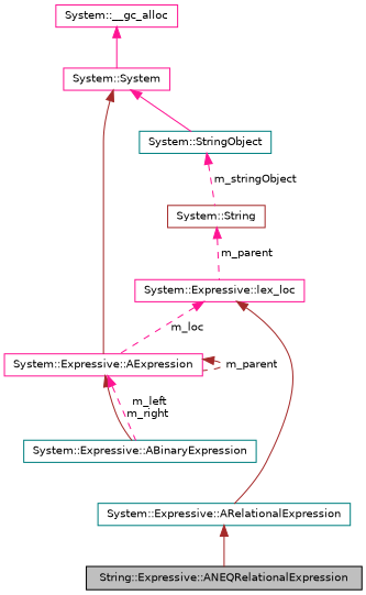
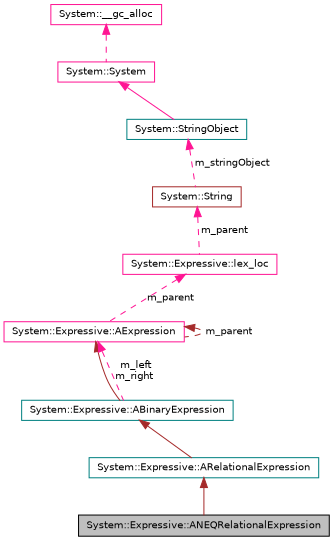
  digraph {
    node [color=deeppink fillcolor=white fontname=Helvetica fontsize=10 shape=record style=filled]
    edge [color=deeppink dir=back fontname=Helvetica fontsize=10 labelfontname=Helvetica labelfontsize=10 style=solid]
-   n1 [color=black fillcolor=grey75 fontcolor=black height=0.2 label="String::Expressive::ANEQRelationalExpression" width=0.4]
+   n1 [color=black fillcolor=grey75 fontcolor=black height=0.2 label="System::Expressive::ANEQRelationalExpression" width=0.4]
    n2 [color=teal height=0.2 label="System::Expressive::ARelationalExpression" width=0.4]
    n3 [color=teal height=0.2 label="System::Expressive::ABinaryExpression" width=0.4]
    n4 [height=0.2 label="System::Expressive::AExpression" width=0.4]
    n5 [height=0.2 label="System::System" width=0.4]
    n6 [color=teal height=0.2 label="System::StringObject" width=0.4]
    n7 [color=brown height=0.2 label="System::String" width=0.4]
    n8 [height=0.2 label="System::__gc_alloc" width=0.4]
    n9 [height=0.2 label="System::Expressive::lex_loc" width=0.4]
    n2 -> n1 [color=brown]
-   n9 -> n2 [color=brown]
+   n3 -> n2 [color=brown]
    n4 -> n3 [color=brown]
    n4 -> n3 [label=" m_left\nm_right" style=dashed]
    n4 -> n4 [color=brown label=" m_parent" style=dashed]
-   n5 -> n4 [color=brown]
    n5 -> n6
    n6 -> n7 [label=" m_stringObject" style=dashed]
    n7 -> n9 [label=" m_parent" style=dashed]
-   n8 -> n5
-   n9 -> n4 [label=" m_loc" style=dashed]
+   n8 -> n5 [style=dashed]
+   n9 -> n4 [label=" m_parent" style=dashed]
  }
